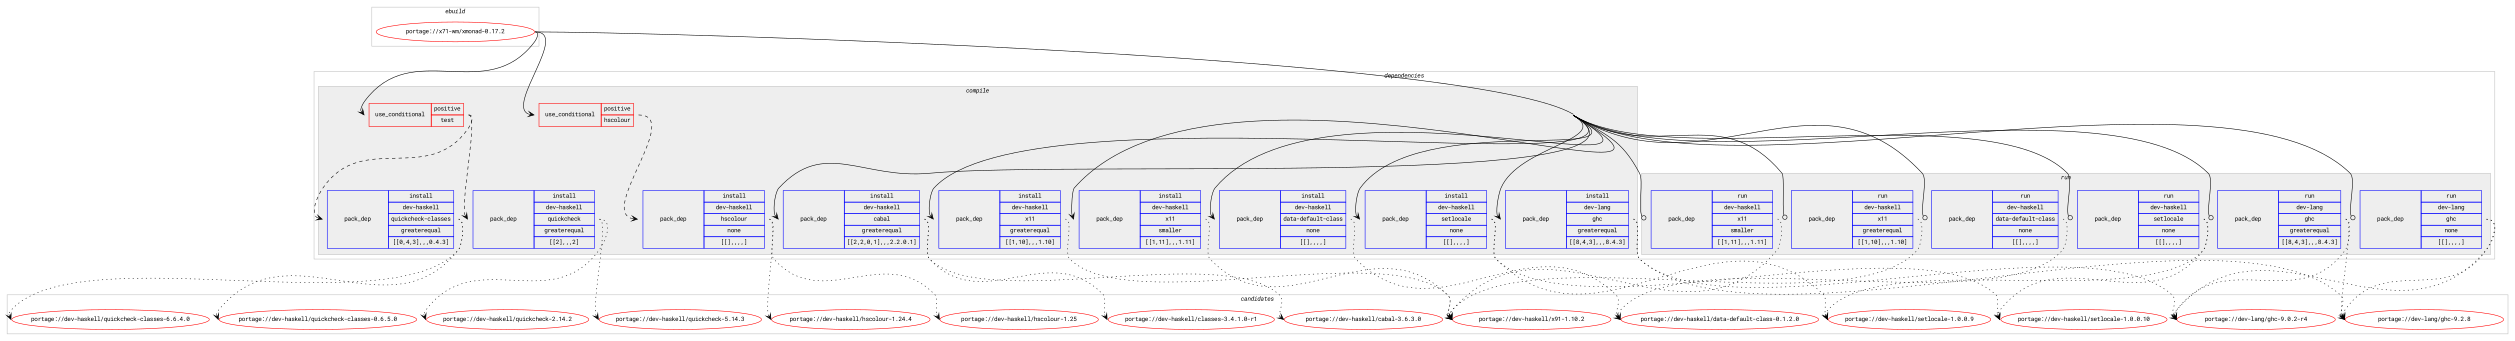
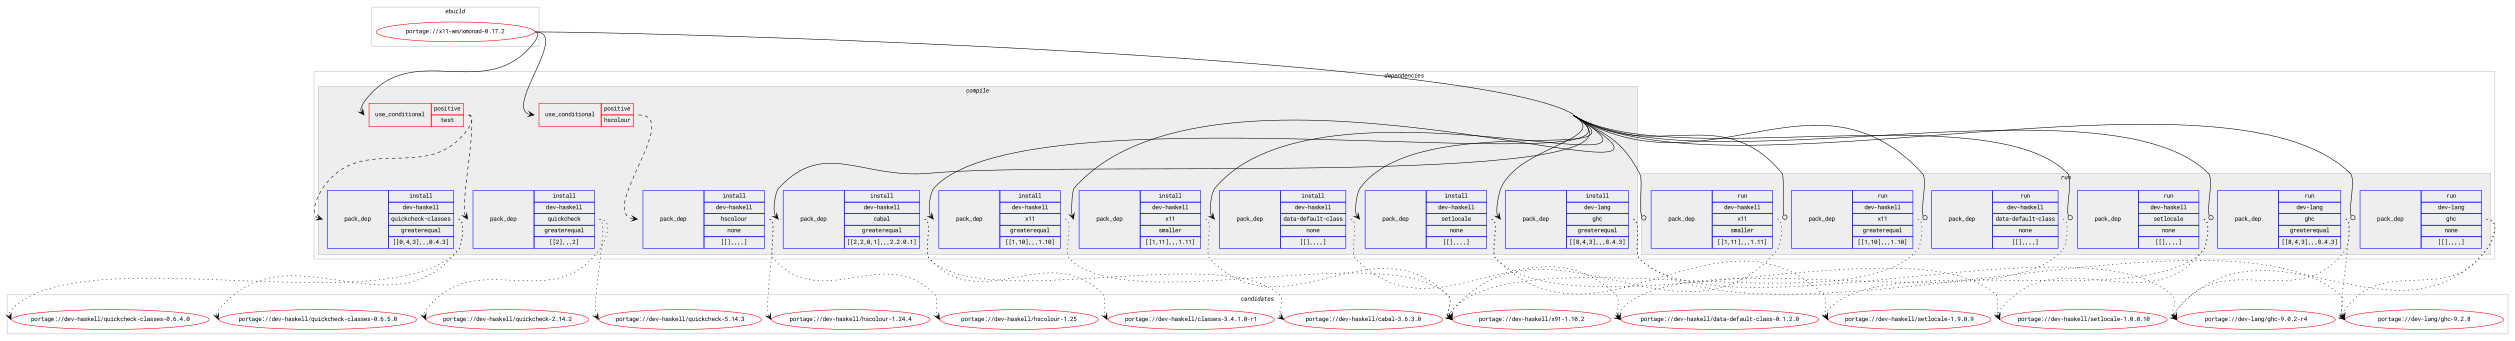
  digraph {
    compound=true
    concentrate=true
    fontname="Roboto Mono"
    fontsize=10
    newrank=true
    rankdir=TB
    ranksep=1.5
    node [color=red fontname="Roboto Mono" fontsize=10 shape=none]
    edge [arrowhead=vee fontname="Roboto Mono" headport=w style=dotted tailport=e weight=100]
-   n1 [label="portage://x71-wm/xmonad-0.17.2" width=4 shape=""]
+   n1 [label="portage://x11-wm/xmonad-0.17.2" width=4 shape=""]
    n2 [color=blue label=<<TABLE BORDER="0" CELLBORDER="1" CELLSPACING="0" CELLPADDING="4" WIDTH="220"><TR><TD ROWSPAN="6" CELLPADDING="30">pack_dep</TD></TR><TR><TD WIDTH="110">install</TD></TR><TR><TD>dev-haskell</TD></TR><TR><TD>hscolour</TD></TR><TR><TD>none</TD></TR><TR><TD>[[],,,,]</TD></TR></TABLE>>]
    n3 [label=<<TABLE BORDER="0" CELLBORDER="1" CELLSPACING="0" CELLPADDING="4"><TR><TD ROWSPAN="3" CELLPADDING="10">use_conditional</TD></TR><TR><TD>positive</TD></TR><TR><TD>hscolour</TD></TR></TABLE>>]
    n4 [color=blue label=<<TABLE BORDER="0" CELLBORDER="1" CELLSPACING="0" CELLPADDING="4" WIDTH="220"><TR><TD ROWSPAN="6" CELLPADDING="30">pack_dep</TD></TR><TR><TD WIDTH="110">install</TD></TR><TR><TD>dev-haskell</TD></TR><TR><TD>quickcheck</TD></TR><TR><TD>greaterequal</TD></TR><TR><TD>[[2],,,2]</TD></TR></TABLE>>]
    n5 [color=blue label=<<TABLE BORDER="0" CELLBORDER="1" CELLSPACING="0" CELLPADDING="4" WIDTH="220"><TR><TD ROWSPAN="6" CELLPADDING="30">pack_dep</TD></TR><TR><TD WIDTH="110">install</TD></TR><TR><TD>dev-haskell</TD></TR><TR><TD>quickcheck-classes</TD></TR><TR><TD>greaterequal</TD></TR><TR><TD>[[0,4,3],,,0.4.3]</TD></TR></TABLE>>]
    n6 [label=<<TABLE BORDER="0" CELLBORDER="1" CELLSPACING="0" CELLPADDING="4"><TR><TD ROWSPAN="3" CELLPADDING="10">use_conditional</TD></TR><TR><TD>positive</TD></TR><TR><TD>test</TD></TR></TABLE>>]
    n7 [color=blue label=<<TABLE BORDER="0" CELLBORDER="1" CELLSPACING="0" CELLPADDING="4" WIDTH="220"><TR><TD ROWSPAN="6" CELLPADDING="30">pack_dep</TD></TR><TR><TD WIDTH="110">install</TD></TR><TR><TD>dev-haskell</TD></TR><TR><TD>cabal</TD></TR><TR><TD>greaterequal</TD></TR><TR><TD>[[2,2,0,1],,,2.2.0.1]</TD></TR></TABLE>>]
    n8 [color=blue label=<<TABLE BORDER="0" CELLBORDER="1" CELLSPACING="0" CELLPADDING="4" WIDTH="220"><TR><TD ROWSPAN="6" CELLPADDING="30">pack_dep</TD></TR><TR><TD WIDTH="110">install</TD></TR><TR><TD>dev-haskell</TD></TR><TR><TD>data-default-class</TD></TR><TR><TD>none</TD></TR><TR><TD>[[],,,,]</TD></TR></TABLE>>]
    n9 [color=blue label=<<TABLE BORDER="0" CELLBORDER="1" CELLSPACING="0" CELLPADDING="4" WIDTH="220"><TR><TD ROWSPAN="6" CELLPADDING="30">pack_dep</TD></TR><TR><TD WIDTH="110">install</TD></TR><TR><TD>dev-haskell</TD></TR><TR><TD>setlocale</TD></TR><TR><TD>none</TD></TR><TR><TD>[[],,,,]</TD></TR></TABLE>>]
    n10 [color=blue label=<<TABLE BORDER="0" CELLBORDER="1" CELLSPACING="0" CELLPADDING="4" WIDTH="220"><TR><TD ROWSPAN="6" CELLPADDING="30">pack_dep</TD></TR><TR><TD WIDTH="110">install</TD></TR><TR><TD>dev-haskell</TD></TR><TR><TD>x11</TD></TR><TR><TD>greaterequal</TD></TR><TR><TD>[[1,10],,,1.10]</TD></TR></TABLE>>]
    n11 [color=blue label=<<TABLE BORDER="0" CELLBORDER="1" CELLSPACING="0" CELLPADDING="4" WIDTH="220"><TR><TD ROWSPAN="6" CELLPADDING="30">pack_dep</TD></TR><TR><TD WIDTH="110">install</TD></TR><TR><TD>dev-haskell</TD></TR><TR><TD>x11</TD></TR><TR><TD>smaller</TD></TR><TR><TD>[[1,11],,,1.11]</TD></TR></TABLE>>]
    n12 [color=blue label=<<TABLE BORDER="0" CELLBORDER="1" CELLSPACING="0" CELLPADDING="4" WIDTH="220"><TR><TD ROWSPAN="6" CELLPADDING="30">pack_dep</TD></TR><TR><TD WIDTH="110">install</TD></TR><TR><TD>dev-lang</TD></TR><TR><TD>ghc</TD></TR><TR><TD>greaterequal</TD></TR><TR><TD>[[8,4,3],,,8.4.3]</TD></TR></TABLE>>]
    n13 [color=blue label=<<TABLE BORDER="0" CELLBORDER="1" CELLSPACING="0" CELLPADDING="4" WIDTH="220"><TR><TD ROWSPAN="6" CELLPADDING="30">pack_dep</TD></TR><TR><TD WIDTH="110">run</TD></TR><TR><TD>dev-haskell</TD></TR><TR><TD>data-default-class</TD></TR><TR><TD>none</TD></TR><TR><TD>[[],,,,]</TD></TR></TABLE>>]
    n14 [color=blue label=<<TABLE BORDER="0" CELLBORDER="1" CELLSPACING="0" CELLPADDING="4" WIDTH="220"><TR><TD ROWSPAN="6" CELLPADDING="30">pack_dep</TD></TR><TR><TD WIDTH="110">run</TD></TR><TR><TD>dev-haskell</TD></TR><TR><TD>setlocale</TD></TR><TR><TD>none</TD></TR><TR><TD>[[],,,,]</TD></TR></TABLE>>]
    n15 [color=blue label=<<TABLE BORDER="0" CELLBORDER="1" CELLSPACING="0" CELLPADDING="4" WIDTH="220"><TR><TD ROWSPAN="6" CELLPADDING="30">pack_dep</TD></TR><TR><TD WIDTH="110">run</TD></TR><TR><TD>dev-haskell</TD></TR><TR><TD>x11</TD></TR><TR><TD>greaterequal</TD></TR><TR><TD>[[1,10],,,1.10]</TD></TR></TABLE>>]
    n16 [color=blue label=<<TABLE BORDER="0" CELLBORDER="1" CELLSPACING="0" CELLPADDING="4" WIDTH="220"><TR><TD ROWSPAN="6" CELLPADDING="30">pack_dep</TD></TR><TR><TD WIDTH="110">run</TD></TR><TR><TD>dev-haskell</TD></TR><TR><TD>x11</TD></TR><TR><TD>smaller</TD></TR><TR><TD>[[1,11],,,1.11]</TD></TR></TABLE>>]
    n17 [color=blue label=<<TABLE BORDER="0" CELLBORDER="1" CELLSPACING="0" CELLPADDING="4" WIDTH="220"><TR><TD ROWSPAN="6" CELLPADDING="30">pack_dep</TD></TR><TR><TD WIDTH="110">run</TD></TR><TR><TD>dev-lang</TD></TR><TR><TD>ghc</TD></TR><TR><TD>greaterequal</TD></TR><TR><TD>[[8,4,3],,,8.4.3]</TD></TR></TABLE>>]
    n18 [color=blue label=<<TABLE BORDER="0" CELLBORDER="1" CELLSPACING="0" CELLPADDING="4" WIDTH="220"><TR><TD ROWSPAN="6" CELLPADDING="30">pack_dep</TD></TR><TR><TD WIDTH="110">run</TD></TR><TR><TD>dev-lang</TD></TR><TR><TD>ghc</TD></TR><TR><TD>none</TD></TR><TR><TD>[[],,,,]</TD></TR></TABLE>>]
    n19 [label="portage://dev-haskell/quickcheck-5.14.3" width=4 shape=""]
    n20 [label="portage://dev-haskell/quickcheck-2.14.2" width=4 shape=""]
    n21 [label="portage://dev-haskell/hscolour-1.25" width=4 shape=""]
    n22 [label="portage://dev-haskell/hscolour-1.24.4" width=4 shape=""]
    n23 [label="portage://dev-haskell/quickcheck-classes-0.6.5.0" width=4 shape=""]
-   n24 [label="portage://dev-haskell/quickcheck-classes-6.6.4.0" width=4 shape=""]
+   n24 [label="portage://dev-haskell/quickcheck-classes-0.6.4.0" width=4 shape=""]
    n25 [label="portage://dev-haskell/cabal-3.6.3.0" width=4 shape=""]
    n26 [label="portage://dev-haskell/classes-3.4.1.0-r1" width=4 shape=""]
    n27 [label="portage://dev-haskell/data-default-class-0.1.2.0" width=4 shape=""]
    n28 [label="portage://dev-haskell/setlocale-1.0.0.10" width=4 shape=""]
-   n29 [label="portage://dev-haskell/setlocale-1.0.0.9" width=4 shape=""]
+   n29 [label="portage://dev-haskell/setlocale-1.9.0.9" width=4 shape=""]
    n30 [label="portage://dev-haskell/x91-1.10.2" width=4 shape=""]
    n31 [label="portage://dev-lang/ghc-9.2.8" width=4 shape=""]
    n32 [label="portage://dev-lang/ghc-9.0.2-r4" width=4 shape=""]
    subgraph cluster_1 {
      color=gray
      label=<<i>ebuild</i>>
      n1
    }
    subgraph cluster_2 {
      color=gray
      label=<<i>dependencies</i>>
      subgraph cluster_3 {
        color=gray
        fillcolor="#eeeeee"
        label=<<i>compile</i>>
        style=filled
        subgraph sub_4 {
          color=gray
          fillcolor="#eeeeee"
          label=<<i>compile</i>>
          style=filled
          n3
          subgraph sub_5 {
            color=gray
            fillcolor="#eeeeee"
            label=<<i>compile</i>>
            style=filled
            n2
          }
        }
        subgraph sub_6 {
          color=gray
          fillcolor="#eeeeee"
          label=<<i>compile</i>>
          style=filled
          n6
          subgraph sub_7 {
            color=gray
            fillcolor="#eeeeee"
            label=<<i>compile</i>>
            style=filled
            n4
          }
          subgraph sub_8 {
            color=gray
            fillcolor="#eeeeee"
            label=<<i>compile</i>>
            style=filled
            n5
          }
        }
        subgraph sub_9 {
          color=gray
          fillcolor="#eeeeee"
          label=<<i>compile</i>>
          style=filled
          n7
        }
        subgraph sub_10 {
          color=gray
          fillcolor="#eeeeee"
          label=<<i>compile</i>>
          style=filled
          n8
        }
        subgraph sub_11 {
          color=gray
          fillcolor="#eeeeee"
          label=<<i>compile</i>>
          style=filled
          n9
        }
        subgraph sub_12 {
          color=gray
          fillcolor="#eeeeee"
          label=<<i>compile</i>>
          style=filled
          n10
        }
        subgraph sub_13 {
          color=gray
          fillcolor="#eeeeee"
          label=<<i>compile</i>>
          style=filled
          n11
        }
        subgraph sub_14 {
          color=gray
          fillcolor="#eeeeee"
          label=<<i>compile</i>>
          style=filled
          n12
        }
      }
      subgraph cluster_15 {
        color=gray
        fillcolor="#eeeeee"
        label=<<i>compile and run</i>>
        style=filled
      }
      subgraph cluster_16 {
        color=gray
        fillcolor="#eeeeee"
        label=<<i>run</i>>
        style=filled
        subgraph sub_17 {
          color=gray
          fillcolor="#eeeeee"
          label=<<i>run</i>>
          style=filled
          n13
        }
        subgraph sub_18 {
          color=gray
          fillcolor="#eeeeee"
          label=<<i>run</i>>
          style=filled
          n14
        }
        subgraph sub_19 {
          color=gray
          fillcolor="#eeeeee"
          label=<<i>run</i>>
          style=filled
          n15
        }
        subgraph sub_20 {
          color=gray
          fillcolor="#eeeeee"
          label=<<i>run</i>>
          style=filled
          n16
        }
        subgraph sub_21 {
          color=gray
          fillcolor="#eeeeee"
          label=<<i>run</i>>
          style=filled
          n17
        }
        subgraph sub_22 {
          color=gray
          fillcolor="#eeeeee"
          label=<<i>run</i>>
          style=filled
          n18
        }
      }
    }
    subgraph cluster_23 {
      color=gray
      label=<<i>candidates</i>>
      rank=same
      subgraph sub_24 {
        color=black
        label=<<i>candidates</i>>
        nodesep=1
        rank=same
        n19
        n20
      }
      subgraph sub_25 {
        color=black
        label=<<i>candidates</i>>
        nodesep=1
        rank=same
        n21
        n22
      }
      subgraph sub_26 {
        color=black
        label=<<i>candidates</i>>
        nodesep=1
        rank=same
        n23
        n24
      }
      subgraph sub_27 {
        color=black
        label=<<i>candidates</i>>
        nodesep=1
        rank=same
        n25
        n26
      }
      subgraph sub_28 {
        color=black
        label=<<i>candidates</i>>
        nodesep=1
        rank=same
        n27
      }
      subgraph sub_29 {
        color=black
        label=<<i>candidates</i>>
        nodesep=1
        rank=same
        n28
        n29
      }
      subgraph sub_30 {
        color=black
        label=<<i>candidates</i>>
        nodesep=1
        rank=same
        n30
      }
      subgraph sub_31 {
        color=black
        label=<<i>candidates</i>>
        nodesep=1
        rank=same
        n30
      }
      subgraph sub_32 {
        color=black
        label=<<i>candidates</i>>
        nodesep=1
        rank=same
        n31
        n32
      }
      subgraph sub_33 {
        color=black
        label=<<i>candidates</i>>
        nodesep=1
        rank=same
        n27
      }
      subgraph sub_34 {
        color=black
        label=<<i>candidates</i>>
        nodesep=1
        rank=same
        n28
        n29
      }
      subgraph sub_35 {
        color=black
        label=<<i>candidates</i>>
        nodesep=1
        rank=same
        n30
      }
      subgraph sub_36 {
        color=black
        label=<<i>candidates</i>>
        nodesep=1
        rank=same
        n30
      }
      subgraph sub_37 {
        color=black
        label=<<i>candidates</i>>
        nodesep=1
        rank=same
        n31
        n32
      }
      subgraph sub_38 {
        color=black
        label=<<i>candidates</i>>
        nodesep=1
        rank=same
        n31
        n32
      }
    }
    n1 -> n3 [style=solid weight=20]
    n1 -> n6 [style=solid weight=20]
    n1 -> n7 [style=solid weight=20]
    n1 -> n8 [style=solid weight=20]
    n1 -> n9 [style=solid weight=20]
    n1 -> n10 [style=solid weight=20]
    n1 -> n11 [style=solid weight=20]
    n1 -> n12 [style=solid weight=20]
    n1 -> n13 [arrowhead=odot style=solid weight=20]
    n1 -> n14 [arrowhead=odot style=solid weight=20]
    n1 -> n15 [arrowhead=odot style=solid weight=20]
    n1 -> n16 [arrowhead=odot style=solid weight=20]
    n1 -> n17 [arrowhead=odot style=solid weight=20]
    n1 -> n18 [arrowhead=odot style=solid weight=20]
    n2 -> n21
    n2 -> n22
    n3 -> n2 [style=dashed weight=20]
    n4 -> n19
    n4 -> n20
    n5 -> n23
    n5 -> n24
    n6 -> n4 [style=dashed weight=20]
    n6 -> n5 [style=dashed weight=20]
    n7 -> n25
    n7 -> n26
    n8 -> n27
    n9 -> n28
    n9 -> n29
    n10 -> n30
    n11 -> n30
    n12 -> n31
    n12 -> n32
    n13 -> n27
    n14 -> n28
    n14 -> n29
    n15 -> n30
    n16 -> n30
    n17 -> n31
    n17 -> n32
    n18 -> n31
    n18 -> n32
  }
